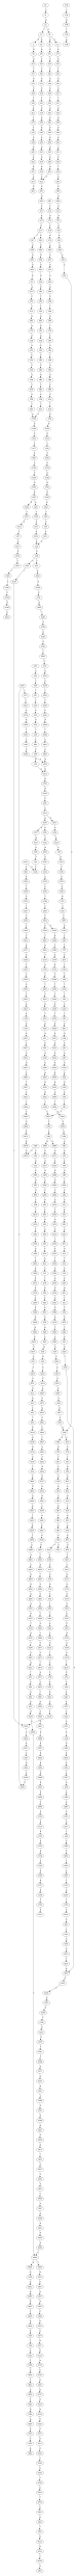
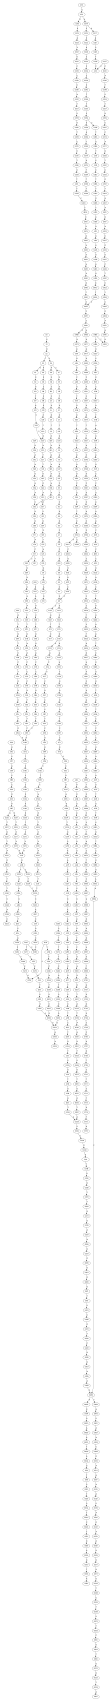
  strict digraph {
    fontname=Inter
    node [fontname=Inter]
    edge [fontname=Inter]
    S0
    S1
    S2
    S3
    S4
    S5
    S6
    S7
    S8
    S9
    S10
    S11
    S12
    S13
    S14
    S15
    S16
    S17
    S18
    S19
    S20
    S21
    S22
    S23
    S24
    S25
    S26
    S27
    S28
    S29
    S30
    S31
    S32
    S33
    S34
    S35
    S36
    S37
    S38
    S39
    S40
    S41
    S42
    S43
    S44
    S45
    S46
    S47
    S48
    S49
    S50
    S51
    S52
    S53
    S54
    S55
    S56
    S57
    S58
    S59
    S60
    S61
    S62
    S63
    S64
    S65
    S66
    S67
    S68
    S69
    S70
    S71
    S72
    S73
    S74
    S75
    S76
    S77
    S78
    S79
    S80
    S81
    S82
    S83
    S84
-   S85
    S86
    S87
    S88
    S89
    S90
    S91
    S92
    S93
    S94
-   S95
    S96
    S97
    S98
    S99
    S100
    S101
    S102
    S103
    S104
    S105
    S106
    S107
    S108
    S109
    S110
    S111
    S112
    S113
    S114
    S115
    S116
    S117
    S118
    S119
    S120
    S121
    S122
    S123
    S124
    S125
    S126
    S127
    S128
    S129
    S130
    S131
    S132
    S133
    S134
    S135
    S136
    S137
    S138
    S139
    S140
    S141
    S142
    S143
    S144
    S145
    S146
    S147
    S148
    S149
    S150
    S151
    S152
    S153
    S154
    S155
    S156
    S157
    S158
    S159
    S160
    S161
    S162
    S163
    S164
    S165
    S166
    S167
    S168
    S169
    S170
    S171
    S172
    S173
    S174
    S175
    S176
    S177
    S178
    S179
    S180
    S181
    S182
    S183
    S184
    S185
    S186
    S187
    S188
    S189
    S190
    S191
    S192
    S193
    S194
    S195
    S196
    S197
    S198
    S199
    S200
    S201
    S202
    S203
    S204
    S205
    S206
    S207
    S208
    S209
    S210
    S211
    S212
    S213
    S214
    S215
    S216
    S217
    S218
    S219
    S220
    S221
    S222
    S223
    S224
    S225
    S226
    S227
    S228
    S229
    S230
    S231
    S232
    S233
    S234
    S235
    S236
    S237
    S238
    S239
    S240
    S241
    S242
    S243
    S244
    S245
    S246
    S247
    S248
    S249
    S250
    S251
    S252
    S253
    S254
    S255
    S257
    S258
    S259
    S261
    S262
    S263
    S260
    S264
    S265
    S266
    S268
    S269
    S270
    S267
    S271
    S272
    S273
    S274
    S275
    S276
    S277
    S278
    S279
    S280
    S281
    S282
    S283
    S284
    S285
    S286
    S287
    S288
    S289
    S290
    S291
    S292
    S293
    S294
    S295
    S296
    S297
    S298
    S299
    S300
    S301
    S302
    S303
    S304
    S305
    S306
    S307
    S308
    S309
    S310
    S311
    S312
    S313
    S314
    S315
    S316
    S317
    S318
    S319
    S320
    S321
    S322
    S323
    S324
    S325
    S326
    S327
    S328
    S329
    S330
    S331
    S332
    S333
    S334
    S335
    S336
    S338
    S339
    S340
    S337
    S341
    S342
    S343
    S344
    S345
    S346
    S347
    S348
    S349
    S350
    S351
    S352
    S353
    S354
    S355
    S356
    S357
    S358
    S359
    S360
    S361
    S362
    S363
    S364
    S365
    S366
    S367
    S368
    S369
    S370
    S371
    S372
    S373
    S374
    S375
    S376
    S377
    S378
    S379
    S380
    S381
    S382
    S383
    S384
    S385
    S386
    S387
    S388
    S389
    S390
    S391
    S392
    S393
    S394
    S395
    S396
    S397
    S398
-   S399
    S400
    S401
    S402
    S403
    S404
    S405
    S406
    S407
    S408
    S409
    S410
    S411
    S412
    S413
    S414
    S415
    S416
    S417
    S418
    S419
    S420
    S421
    S422
    S423
    S424
    S425
    S426
    S427
    S428
    S429
    S430
    S431
    S432
    S433
    S434
    S435
    S436
    S437
    S438
    S439
    S440
    S441
    S442
    S443
    S444
    S445
    S446
    S447
    S448
    S449
    S450
    S451
    S452
    S453
    S454
    S455
    S456
    S457
    S458
    S459
    S460
    S461
    S462
    S463
    S464
    S465
    S466
    S467
    S468
    S469
    S470
    S471
    S472
    S473
    S474
    S475
    S476
    S477
    S478
    S479
    S480
    S481
    S482
    S483
    S484
    S485
    S486
    S487
    S489
    S490
    S491
    S492
    S493
    S488
    S494
    S495
    S496
    S497
    S498
    S499
    S500
    S501
    S502
    S503
    S504
    S505
    S506
    S507
    S508
    S509
    S510
    S511
    S512
    S513
    S514
    S515
    S516
    S517
    S518
    S519
    S520
    S521
    S522
    S523
    S524
    S525
    S526
    S527
    S528
    S529
    S530
    S531
    S532
    S533
    S534
    S535
    S536
    S537
    S538
    S539
    S540
    S541
    S542
    S543
    S544
    S545
    S546
    S547
    S548
    S549
    S550
    S551
    S552
    S553
    S554
    S555
    S556
    S557
    S558
    S559
    S560
    S561
    S562
    S563
    S564
    S565
    S566
    S567
    S568
    S569
    S570
    S571
    S572
    S573
    S574
    S575
    S576
    S577
    S578
    S579
    S580
    S581
    S582
    S583
    S584
    S585
    S586
    S587
    S588
    S589
    S590
    S591
    S592
    S593
    S594
    S595
    S596
    S597
    S598
    S599
    S600
    S601
    S602
    S603
    S604
    S605
    S606
    S607
    S608
    S609
    S610
    S611
    S612
    S613
    S614
    S615
    S616
    S617
    S618
    S619
    S620
    S621
    S622
    S623
    S624
    S625
    S626
    S627
    S628
    S629
    S630
    S631
    S632
    S633
    S634
    S635
    S636
    S637
    S638
    S639
    S640
    S641
    S642
    S643
    S644
    S645
    S646
    S647
    S648
    S649
    S650
    S651
    S652
    S653
    S654
    S655
    S656
    S657
    S658
    S659
    S660
    S661
    S662
    S663
    S664
    S665
    S666
    S667
    S668
    S669
    S670
    S671
    S672
    S673
    S674
    S675
    S676
    S677
    S678
    S679
    S680
    S681
    S682
    S683
    S684
    S685
    S686
    S687
    S688
    S689
    S690
    S691
    S692
    S693
    S694
    S695
    S696
    S697
    S698
    S699
    S700
    S701
    S702
    S703
    S704
    S705
    S706
    S707
    S708
    S709
    S710
+   S711
    S712
    S713
    S714
    S715
    S716
    S0 -> S1 [label=C]
    S1 -> S2 [label=G]
    S2 -> S3 [label=T]
    S2 -> S4 [label=C]
    S3 -> S5 [label=G]
    S3 -> S6 [label=A]
    S4 -> S7 [label=C]
    S4 -> S8 [label=A]
    S5 -> S9 [label=G]
    S6 -> S10 [label=G]
    S7 -> S11 [label=G]
    S8 -> S12 [label=G]
    S9 -> S13 [label=G]
    S10 -> S14 [label=C]
    S11 -> S15 [label=G]
    S12 -> S16 [label=C]
    S13 -> S17 [label=T]
    S14 -> S18 [label=C]
    S15 -> S19 [label=T]
    S16 -> S20 [label=C]
    S17 -> S21 [label=A]
    S18 -> S22 [label=G]
    S19 -> S23 [label=G]
    S20 -> S24 [label=G]
    S21 -> S25 [label=C]
    S22 -> S26 [label=C]
    S23 -> S27 [label=G]
    S24 -> S28 [label=G]
    S25 -> S29 [label=T]
    S26 -> S30 [label=T]
    S27 -> S31 [label=T]
    S28 -> S32 [label=T]
    S29 -> S33 [label=A]
-   S30 -> S34 [label=G]
+   S30 -> S29 [label=G]
    S31 -> S35 [label=G]
    S32 -> S36 [label=G]
    S33 -> S37 [label=T]
    S34 -> S38 [label=G]
    S35 -> S39 [label=G]
    S36 -> S40 [label=G]
    S37 -> S41 [label=T]
    S38 -> S42 [label=A]
    S39 -> S43 [label=A]
    S40 -> S44 [label=A]
    S41 -> S45 [label=G]
    S42 -> S46 [label=A]
    S43 -> S47 [label=A]
    S44 -> S48 [label=A]
    S45 -> S49 [label=G]
    S46 -> S50 [label=G]
    S47 -> S51 [label=C]
    S48 -> S52 [label=G]
    S49 -> S53 [label=A]
    S50 -> S54 [label=A]
    S51 -> S55 [label=C]
    S52 -> S56 [label=A]
    S53 -> S57 [label=A]
    S54 -> S58 [label=A]
    S55 -> S59 [label=T]
    S56 -> S60 [label=A]
    S57 -> S61 [label=C]
    S58 -> S62 [label=C]
    S59 -> S63 [label=C]
    S60 -> S62 [label=C]
    S61 -> S64 [label=G]
    S62 -> S65 [label=G]
    S63 -> S66 [label=G]
+   S64 -> S67 [label=G]
    S65 -> S68 [label=G]
    S66 -> S69 [label=G]
    S67 -> S70 [label=T]
    S68 -> S71 [label=C]
    S69 -> S72 [label=C]
    S70 -> S73 [label=A]
    S71 -> S74 [label=A]
    S72 -> S75 [label=A]
    S73 -> S76 [label=C]
    S74 -> S77 [label=C]
    S75 -> S78 [label=C]
    S76 -> S79 [label=G]
    S77 -> S80 [label=C]
    S77 -> S81 [label=T]
    S78 -> S82 [label=G]
    S79 -> S83 [label=A]
    S80 -> S84 [label=G]
-   S81 -> S85 [label=G]
    S82 -> S86 [label=C]
    S83 -> S87 [label=A]
    S84 -> S88 [label=G]
-   S85 -> S89 [label=G]
    S86 -> S90 [label=G]
    S87 -> S91 [label=G]
    S88 -> S92 [label=G]
    S89 -> S93 [label=G]
    S90 -> S94 [label=C]
-   S91 -> S95 [label=A]
    S92 -> S96 [label=A]
    S93 -> S97 [label=A]
    S94 -> S98 [label=G]
-   S95 -> S99 [label=A]
    S96 -> S100 [label=A]
    S97 -> S101 [label=A]
    S98 -> S102 [label=C]
    S98 -> S103 [label=G]
    S99 -> S104 [label=G]
    S100 -> S105 [label=T]
    S101 -> S106 [label=C]
    S102 -> S107 [label=G]
    S103 -> S108 [label=C]
    S104 -> S109 [label=T]
    S105 -> S110 [label=T]
    S106 -> S111 [label=T]
    S107 -> S112 [label=T]
    S108 -> S113 [label=T]
    S109 -> S114 [label=G]
    S110 -> S115 [label=G]
    S111 -> S116 [label=G]
    S112 -> S117 [label=C]
    S113 -> S118 [label=G]
    S114 -> S119 [label=T]
    S115 -> S120 [label=A]
    S116 -> S121 [label=G]
-   S117 -> S122 [label=G]
+   S118 -> S122 [label=G]
    S118 -> S123 [label=G]
    S119 -> S124 [label=C]
    S120 -> S125 [label=A]
    S121 -> S126 [label=A]
    S122 -> S127 [label=A]
    S123 -> S128 [label=A]
    S124 -> S129 [label=C]
    S125 -> S130 [label=C]
    S126 -> S131 [label=C]
    S127 -> S132 [label=C]
    S128 -> S133 [label=A]
    S129 -> S134 [label=T]
    S130 -> S135 [label=C]
    S131 -> S136 [label=C]
    S132 -> S137 [label=G]
    S133 -> S138 [label=T]
    S134 -> S139 [label=G]
    S135 -> S140 [label=C]
    S136 -> S141 [label=C]
    S137 -> S142 [label=C]
    S138 -> S143 [label=G]
    S139 -> S144 [label=G]
    S140 -> S145 [label=G]
    S141 -> S146 [label=G]
    S142 -> S147 [label=G]
    S143 -> S148 [label=G]
    S144 -> S149 [label=C]
    S145 -> S150 [label=T]
    S146 -> S151 [label=T]
    S147 -> S152 [label=C]
    S148 -> S153 [label=G]
    S149 -> S154 [label=C]
    S150 -> S155 [label=C]
    S151 -> S156 [label=C]
    S152 -> S157 [label=C]
    S153 -> S158 [label=G]
    S154 -> S159 [label=T]
    S155 -> S160 [label=T]
    S156 -> S161 [label=T]
-   S152 -> S162 [label=T]
+   S157 -> S162 [label=T]
    S158 -> S163 [label=T]
    S159 -> S164 [label=G]
    S160 -> S165 [label=C]
    S161 -> S165 [label=C]
    S162 -> S166 [label=C]
    S163 -> S167 [label=C]
    S164 -> S168 [label=G]
-   S165 -> S169 [label=G]
+   S165 -> S168 [label=G]
    S166 -> S170 [label=G]
    S167 -> S171 [label=C]
    S168 -> S172 [label=G]
    S169 -> S173 [label=G]
    S170 -> S174 [label=G]
    S171 -> S175 [label=G]
    S172 -> S176 [label=T]
    S173 -> S177 [label=C]
    S174 -> S178 [label=G]
    S175 -> S179 [label=C]
    S176 -> S180 [label=C]
    S177 -> S181 [label=A]
    S178 -> S182 [label=C]
    S179 -> S183 [label=C]
    S180 -> S184 [label=C]
    S181 -> S185 [label=C]
    S182 -> S186 [label=T]
    S183 -> S187 [label=G]
    S184 -> S188 [label=C]
    S185 -> S189 [label=C]
    S186 -> S190 [label=C]
    S187 -> S191 [label=G]
    S188 -> S192 [label=G]
    S189 -> S193 [label=G]
    S190 -> S194 [label=A]
    S191 -> S195 [label=A]
    S192 -> S196 [label=A]
    S193 -> S197 [label=A]
    S194 -> S198 [label=C]
    S195 -> S199 [label=A]
    S196 -> S200 [label=G]
    S197 -> S201 [label=G]
    S197 -> S202 [label=A]
    S198 -> S203 [label=G]
    S199 -> S204 [label=C]
    S200 -> S205 [label=T]
    S201 -> S206 [label=T]
    S202 -> S207 [label=T]
    S203 -> S208 [label=T]
    S204 -> S209 [label=T]
    S205 -> S210 [label=C]
    S206 -> S211 [label=C]
    S207 -> S212 [label=G]
    S208 -> S213 [label=C]
    S209 -> S214 [label=G]
    S210 -> S215 [label=C]
    S211 -> S216 [label=C]
    S212 -> S217 [label=T]
    S213 -> S218 [label=C]
    S214 -> S219 [label=C]
    S215 -> S220 [label=A]
    S216 -> S220 [label=A]
    S217 -> S221 [label=A]
    S218 -> S222 [label=A]
    S219 -> S223 [label=A]
    S220 -> S224 [label=G]
    S221 -> S225 [label=G]
    S222 -> S226 [label=G]
    S223 -> S227 [label=A]
    S224 -> S228 [label=T]
    S224 -> S229 [label=C]
    S225 -> S230 [label=T]
    S226 -> S231 [label=C]
    S227 -> S232 [label=C]
    S228 -> S233 [label=A]
    S229 -> S234 [label=T]
    S230 -> S235 [label=T]
    S231 -> S236 [label=T]
    S232 -> S237 [label=C]
    S233 -> S238 [label=G]
    S234 -> S239 [label=T]
    S235 -> S240 [label=T]
    S236 -> S239 [label=T]
    S237 -> S241 [label=A]
    S238 -> S242 [label=G]
    S239 -> S243 [label=C]
    S240 -> S244 [label=C]
    S241 -> S245 [label=G]
    S242 -> S246 [label=G]
    S243 -> S247 [label=A]
    S244 -> S248 [label=A]
    S245 -> S249 [label=A]
    S246 -> S250 [label=T]
    S247 -> S251 [label=C]
    S248 -> S252 [label=C]
    S249 -> S253 [label=A]
    S250 -> S254 [label=C]
    S251 -> S255 [label=G]
    S253 -> S257 [label=C]
    S254 -> S258 [label=A]
    S255 -> S259 [label=C]
    S257 -> S261 [label=A]
    S258 -> S262 [label=C]
    S259 -> S263 [label=C]
    S261 -> S265 [label=G]
    S262 -> S266 [label=T]
    S260 -> S264 [label=C]
    S264 -> S268 [label=T]
    S265 -> S269 [label=C]
    S266 -> S270 [label=C]
    S268 -> S272 [label=T]
    S269 -> S273 [label=C]
    S270 -> S274 [label=G]
    S267 -> S263 [label=C]
    S267 -> S271 [label=T]
    S271 -> S275 [label=T]
    S272 -> S276 [label=T]
    S273 -> S277 [label=G]
-   S274 -> S278 [label=C]
+   S278 -> S274 [label=C]
    S275 -> S279 [label=C]
    S276 -> S280 [label=C]
    S277 -> S281 [label=T]
    S278 -> S282 [label=T]
    S279 -> S283 [label=A]
    S280 -> S284 [label=A]
    S281 -> S285 [label=C]
    S282 -> S286 [label=T]
    S283 -> S287 [label=T]
    S284 -> S288 [label=T]
    S285 -> S289 [label=C]
    S286 -> S290 [label=C]
    S287 -> S291 [label=C]
    S288 -> S292 [label=C]
    S289 -> S293 [label=T]
    S290 -> S294 [label=A]
    S291 -> S295 [label=C]
    S292 -> S296 [label=C]
    S293 -> S297 [label=C]
    S294 -> S298 [label=T]
    S295 -> S299 [label=A]
    S296 -> S300 [label=A]
    S297 -> S301 [label=T]
    S298 -> S302 [label=C]
    S299 -> S303 [label=G]
    S300 -> S303 [label=G]
    S301 -> S304 [label=G]
    S302 -> S305 [label=C]
    S303 -> S306 [label=A]
    S304 -> S307 [label=T]
    S305 -> S299 [label=A]
    S306 -> S308 [label=A]
    S307 -> S309 [label=C]
-   S308 -> S310 [label=C]
    S309 -> S311 [label=G]
    S310 -> S312 [label=C]
    S311 -> S313 [label=T]
    S312 -> S314 [label=A]
    S312 -> S315 [label=G]
    S313 -> S316 [label=G]
    S314 -> S317 [label=G]
    S314 -> S318 [label=C]
    S315 -> S319 [label=G]
    S316 -> S320 [label=G]
    S317 -> S321 [label=A]
    S318 -> S322 [label=C]
    S319 -> S323 [label=A]
    S320 -> S324 [label=T]
    S321 -> S325 [label=C]
    S322 -> S326 [label=A]
    S323 -> S327 [label=C]
    S324 -> S328 [label=A]
    S325 -> S329 [label=T]
    S326 -> S330 [label=C]
    S327 -> S331 [label=G]
    S328 -> S332 [label=C]
    S329 -> S333 [label=C]
    S330 -> S334 [label=C]
    S331 -> S335 [label=C]
    S332 -> S336 [label=C]
    S334 -> S338 [label=C]
    S335 -> S339 [label=C]
    S336 -> S340 [label=G]
    S338 -> S342 [label=C]
    S339 -> S343 [label=C]
    S340 -> S344 [label=G]
    S337 -> S333 [label=C]
    S337 -> S341 [label=C]
    S341 -> S345 [label=A]
    S342 -> S346 [label=T]
    S343 -> S347 [label=A]
    S344 -> S348 [label=T]
    S345 -> S349 [label=T]
    S346 -> S350 [label=T]
    S347 -> S351 [label=T]
    S348 -> S352 [label=G]
    S349 -> S353 [label=C]
    S350 -> S354 [label=C]
    S351 -> S355 [label=C]
    S352 -> S356 [label=G]
    S353 -> S357 [label=T]
    S354 -> S358 [label=C]
    S354 -> S359 [label=G]
    S355 -> S360 [label=G]
    S356 -> S361 [label=T]
    S357 -> S362 [label=G]
    S358 -> S363 [label=T]
    S359 -> S364 [label=A]
    S360 -> S365 [label=T]
    S361 -> S366 [label=T]
    S362 -> S367 [label=C]
    S363 -> S368 [label=G]
    S364 -> S369 [label=T]
    S365 -> S370 [label=C]
    S366 -> S371 [label=A]
    S367 -> S372 [label=C]
    S368 -> S373 [label=T]
    S369 -> S374 [label=C]
    S370 -> S375 [label=C]
    S371 -> S376 [label=G]
    S372 -> S377 [label=A]
    S373 -> S378 [label=C]
    S374 -> S379 [label=G]
    S375 -> S380 [label=T]
    S376 -> S381 [label=A]
    S377 -> S382 [label=G]
    S378 -> S383 [label=C]
    S379 -> S384 [label=T]
    S380 -> S385 [label=C]
    S381 -> S386 [label=A]
    S382 -> S387 [label=T]
    S383 -> S388 [label=T]
    S384 -> S389 [label=T]
    S385 -> S390 [label=T]
    S386 -> S391 [label=G]
    S387 -> S392 [label=C]
    S388 -> S393 [label=T]
    S389 -> S394 [label=T]
    S390 -> S395 [label=T]
    S391 -> S396 [label=G]
    S392 -> S397 [label=G]
    S393 -> S398 [label=G]
-   S394 -> S399 [label=G]
    S395 -> S400 [label=C]
    S396 -> S401 [label=G]
    S397 -> S402 [label=T]
    S398 -> S403 [label=T]
-   S399 -> S404 [label=T]
    S400 -> S405 [label=T]
    S401 -> S406 [label=G]
    S402 -> S407 [label=A]
    S403 -> S408 [label=A]
    S404 -> S409 [label=A]
    S405 -> S410 [label=C]
    S406 -> S411 [label=G]
    S407 -> S412 [label=A]
    S408 -> S413 [label=G]
    S409 -> S414 [label=G]
    S410 -> S415 [label=G]
    S411 -> S416 [label=T]
    S412 -> S417 [label=G]
    S413 -> S418 [label=G]
    S414 -> S419 [label=G]
    S415 -> S420 [label=G]
    S416 -> S421 [label=C]
    S417 -> S422 [label=A]
    S418 -> S423 [label=A]
    S419 -> S424 [label=A]
    S420 -> S425 [label=A]
    S421 -> S426 [label=C]
    S422 -> S427 [label=C]
    S423 -> S428 [label=G]
    S424 -> S429 [label=A]
    S425 -> S430 [label=G]
    S426 -> S431 [label=G]
    S427 -> S432 [label=G]
    S428 -> S433 [label=A]
    S429 -> S434 [label=A]
    S430 -> S435 [label=A]
    S431 -> S436 [label=T]
    S432 -> S437 [label=G]
    S433 -> S438 [label=G]
    S434 -> S439 [label=G]
    S435 -> S440 [label=G]
    S436 -> S441 [label=C]
    S437 -> S442 [label=C]
    S438 -> S443 [label=G]
    S439 -> S444 [label=G]
    S440 -> S445 [label=G]
    S441 -> S446 [label=G]
    S442 -> S447 [label=T]
    S443 -> S448 [label=T]
    S444 -> S449 [label=T]
    S445 -> S450 [label=T]
    S446 -> S451 [label=G]
    S447 -> S452 [label=C]
    S448 -> S453 [label=C]
    S449 -> S454 [label=C]
    S450 -> S453 [label=C]
    S451 -> S455 [label=A]
    S452 -> S456 [label=T]
    S453 -> S457 [label=C]
    S454 -> S458 [label=C]
    S455 -> S459 [label=A]
    S456 -> S460 [label=C]
    S457 -> S461 [label=C]
    S458 -> S462 [label=C]
    S459 -> S463 [label=C]
    S460 -> S464 [label=G]
    S461 -> S465 [label=A]
    S461 -> S466 [label=G]
    S462 -> S467 [label=G]
    S463 -> S468 [label=A]
    S463 -> S469 [label=T]
    S464 -> S470 [label=A]
    S465 -> S471 [label=G]
    S466 -> S472 [label=G]
    S467 -> S473 [label=A]
    S468 -> S474 [label=G]
    S469 -> S475 [label=A]
    S470 -> S476 [label=A]
    S471 -> S477 [label=A]
    S472 -> S478 [label=A]
    S473 -> S479 [label=A]
    S474 -> S480 [label=G]
    S475 -> S481 [label=C]
    S476 -> S482 [label=G]
    S477 -> S483 [label=G]
    S478 -> S484 [label=G]
    S479 -> S485 [label=G]
    S480 -> S486 [label=A]
    S481 -> S487 [label=A]
    S483 -> S489 [label=C]
    S484 -> S490 [label=G]
    S485 -> S491 [label=T]
    S486 -> S492 [label=A]
    S487 -> S493 [label=A]
    S489 -> S495 [label=C]
    S490 -> S496 [label=C]
    S491 -> S497 [label=C]
    S492 -> S498 [label=T]
    S493 -> S499 [label=C]
    S488 -> S482 [label=T]
    S488 -> S494 [label=C]
    S494 -> S500 [label=G]
    S495 -> S501 [label=A]
    S496 -> S502 [label=G]
    S497 -> S503 [label=G]
    S498 -> S504 [label=A]
    S499 -> S505 [label=G]
    S500 -> S506 [label=C]
    S501 -> S507 [label=C]
    S502 -> S508 [label=T]
    S503 -> S509 [label=A]
    S504 -> S510 [label=G]
    S505 -> S511 [label=A]
    S506 -> S512 [label=G]
    S507 -> S513 [label=G]
    S508 -> S514 [label=G]
    S509 -> S515 [label=G]
    S510 -> S516 [label=T]
    S511 -> S517 [label=A]
    S512 -> S518 [label=G]
    S513 -> S519 [label=G]
    S514 -> S520 [label=G]
    S515 -> S521 [label=G]
    S516 -> S522 [label=C]
    S517 -> S523 [label=A]
    S518 -> S524 [label=C]
    S519 -> S525 [label=T]
    S520 -> S526 [label=T]
    S521 -> S527 [label=T]
    S522 -> S528 [label=T]
    S523 -> S529 [label=A]
    S524 -> S530 [label=T]
    S525 -> S531 [label=T]
    S526 -> S532 [label=A]
    S527 -> S533 [label=A]
    S528 -> S534 [label=C]
    S529 -> S535 [label=C]
    S530 -> S536 [label=A]
    S531 -> S537 [label=A]
    S532 -> S538 [label=T]
    S533 -> S539 [label=T]
    S534 -> S540 [label=T]
    S535 -> S541 [label=A]
    S536 -> S542 [label=T]
    S537 -> S543 [label=C]
    S538 -> S544 [label=G]
    S539 -> S545 [label=A]
    S540 -> S546 [label=C]
    S541 -> S547 [label=G]
    S542 -> S548 [label=A]
    S543 -> S549 [label=T]
    S544 -> S550 [label=A]
    S545 -> S551 [label=A]
    S546 -> S552 [label=T]
    S547 -> S553 [label=A]
    S548 -> S554 [label=G]
    S549 -> S555 [label=G]
    S550 -> S556 [label=G]
    S551 -> S557 [label=G]
    S552 -> S558 [label=G]
    S553 -> S559 [label=A]
    S554 -> S560 [label=T]
    S555 -> S561 [label=C]
    S556 -> S562 [label=C]
    S557 -> S563 [label=T]
    S558 -> S564 [label=A]
    S559 -> S565 [label=G]
    S560 -> S566 [label=A]
    S561 -> S567 [label=A]
    S562 -> S568 [label=G]
    S563 -> S569 [label=C]
    S564 -> S570 [label=G]
    S565 -> S571 [label=G]
    S566 -> S572 [label=G]
    S567 -> S573 [label=G]
    S568 -> S574 [label=G]
    S569 -> S575 [label=G]
    S570 -> S576 [label=T]
    S571 -> S577 [label=G]
    S572 -> S578 [label=C]
    S573 -> S579 [label=A]
    S574 -> S580 [label=T]
    S575 -> S581 [label=T]
    S576 -> S582 [label=A]
    S577 -> S583 [label=G]
    S578 -> S584 [label=C]
    S579 -> S585 [label=C]
    S580 -> S586 [label=C]
    S581 -> S587 [label=G]
    S583 -> S588 [label=T]
    S584 -> S589 [label=G]
    S585 -> S590 [label=G]
    S586 -> S591 [label=G]
    S587 -> S592 [label=G]
    S588 -> S593 [label=C]
    S589 -> S594 [label=A]
    S590 -> S595 [label=G]
    S591 -> S596 [label=C]
    S592 -> S597 [label=T]
    S593 -> S598 [label=T]
    S594 -> S599 [label=A]
    S595 -> S600 [label=A]
-   S596 -> S601 [label=A]
+   S591 -> S601 [label=A]
    S597 -> S328 [label=A]
    S598 -> S602 [label=C]
    S599 -> S603 [label=A]
    S600 -> S604 [label=C]
    S601 -> S605 [label=C]
    S602 -> S606 [label=T]
    S603 -> S607 [label=C]
    S604 -> S608 [label=A]
    S605 -> S609 [label=G]
    S606 -> S610 [label=C]
    S607 -> S611 [label=C]
    S608 -> S612 [label=C]
    S609 -> S613 [label=C]
    S610 -> S614 [label=G]
    S611 -> S615 [label=C]
    S612 -> S616 [label=A]
    S613 -> S617 [label=G]
    S614 -> S618 [label=T]
    S615 -> S619 [label=C]
    S616 -> S620 [label=C]
    S617 -> S621 [label=C]
    S618 -> S622 [label=G]
    S619 -> S623 [label=G]
    S620 -> S624 [label=C]
    S621 -> S98 [label=G]
    S622 -> S625 [label=G]
    S623 -> S626 [label=A]
    S624 -> S627 [label=T]
    S625 -> S628 [label=T]
    S626 -> S629 [label=C]
    S627 -> S630 [label=C]
    S628 -> S631 [label=A]
    S629 -> S632 [label=T]
    S630 -> S633 [label=T]
    S632 -> S634 [label=A]
    S633 -> S635 [label=A]
    S634 -> S636 [label=G]
    S635 -> S637 [label=G]
    S636 -> S638 [label=A]
    S637 -> S639 [label=A]
    S638 -> S640 [label=A]
    S639 -> S641 [label=A]
    S640 -> S642 [label=T]
    S641 -> S643 [label=C]
    S642 -> S644 [label=C]
    S643 -> S645 [label=G]
    S644 -> S646 [label=G]
    S645 -> S647 [label=A]
    S646 -> S648 [label=G]
    S647 -> S649 [label=G]
    S648 -> S650 [label=G]
    S649 -> S651 [label=G]
    S650 -> S652 [label=T]
    S651 -> S653 [label=T]
    S652 -> S654 [label=A]
    S653 -> S655 [label=G]
    S654 -> S656 [label=T]
    S655 -> S657 [label=T]
    S656 -> S658 [label=C]
    S657 -> S659 [label=C]
    S658 -> S660 [label=C]
    S659 -> S661 [label=C]
    S660 -> S662 [label=C]
    S661 -> S663 [label=C]
    S662 -> S664 [label=G]
    S663 -> S665 [label=T]
    S664 -> S666 [label=A]
    S665 -> S667 [label=G]
    S666 -> S668 [label=A]
    S667 -> S669 [label=T]
    S668 -> S670 [label=A]
    S669 -> S671 [label=C]
    S670 -> S672 [label=G]
    S671 -> S673 [label=C]
    S672 -> S674 [label=T]
    S673 -> S675 [label=T]
    S674 -> S676 [label=G]
    S675 -> S677 [label=A]
    S676 -> S678 [label=T]
    S677 -> S679 [label=C]
    S678 -> S680 [label=C]
    S679 -> S681 [label=T]
    S680 -> S682 [label=G]
    S681 -> S683 [label=A]
    S682 -> S684 [label=T]
    S683 -> S685 [label=C]
    S684 -> S686 [label=C]
    S685 -> S687 [label=C]
    S686 -> S688 [label=G]
    S687 -> S689 [label=A]
    S688 -> S690 [label=G]
    S689 -> S691 [label=G]
    S690 -> S692 [label=A]
    S691 -> S693 [label=G]
    S692 -> S694 [label=A]
    S693 -> S695 [label=A]
    S694 -> S463 [label=C]
    S695 -> S696 [label=G]
    S696 -> S697 [label=A]
    S697 -> S698 [label=G]
    S698 -> S699 [label=T]
    S699 -> S700 [label=C]
    S700 -> S701 [label=A]
    S701 -> S702 [label=G]
    S702 -> S703 [label=G]
    S703 -> S704 [label=A]
    S704 -> S705 [label=C]
    S705 -> S706 [label=C]
    S706 -> S707 [label=A]
    S707 -> S708 [label=G]
    S708 -> S709 [label=T]
    S709 -> S710 [label=C]
+   S710 -> S711 [label=T]
+   S711 -> S712 [label=C]
    S712 -> S713 [label=T]
    S713 -> S714 [label=G]
    S714 -> S715 [label=T]
    S715 -> S716 [label=A]
  }
